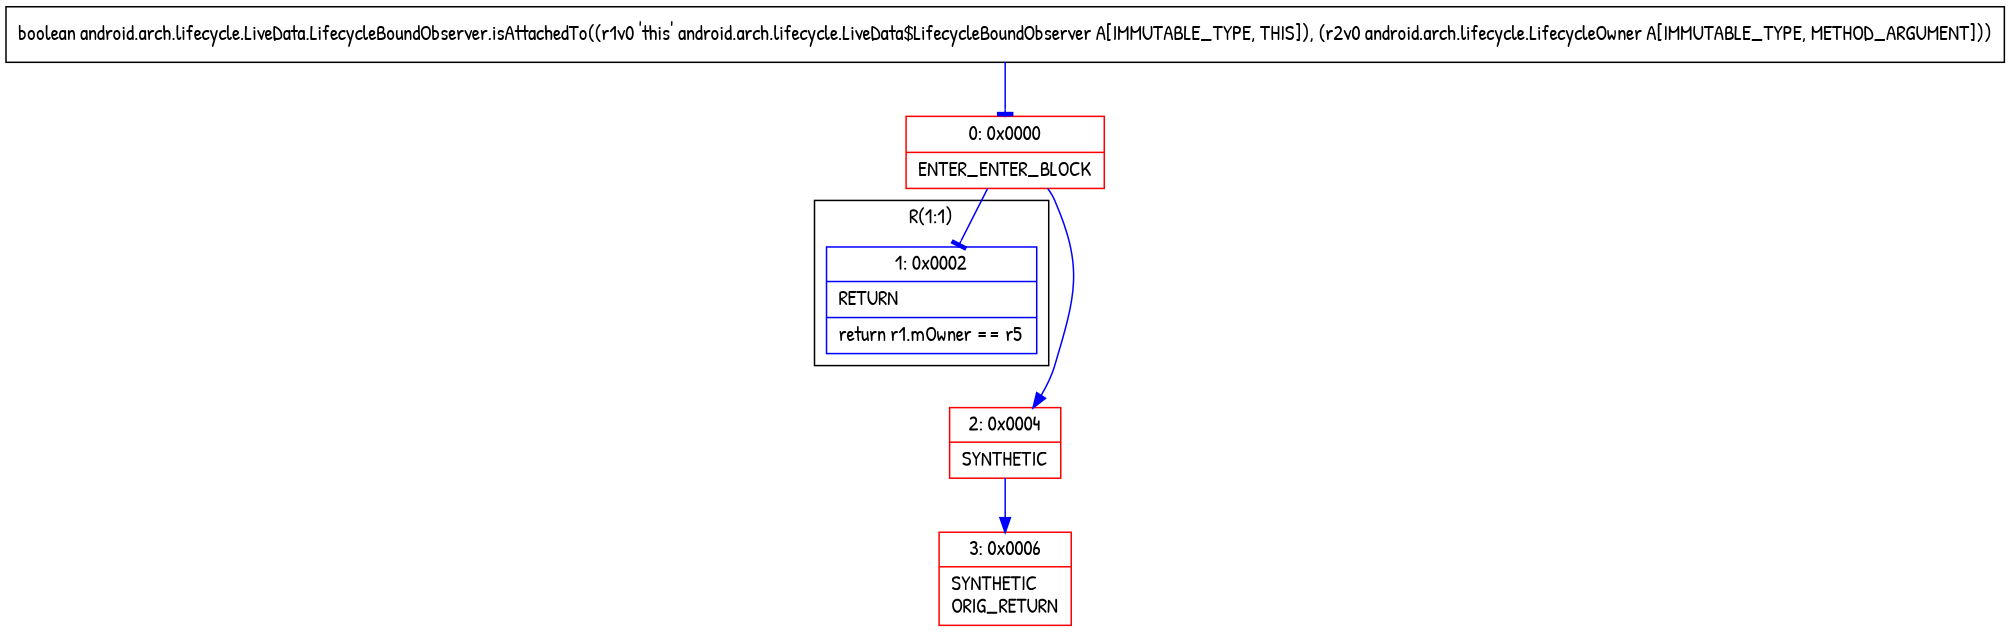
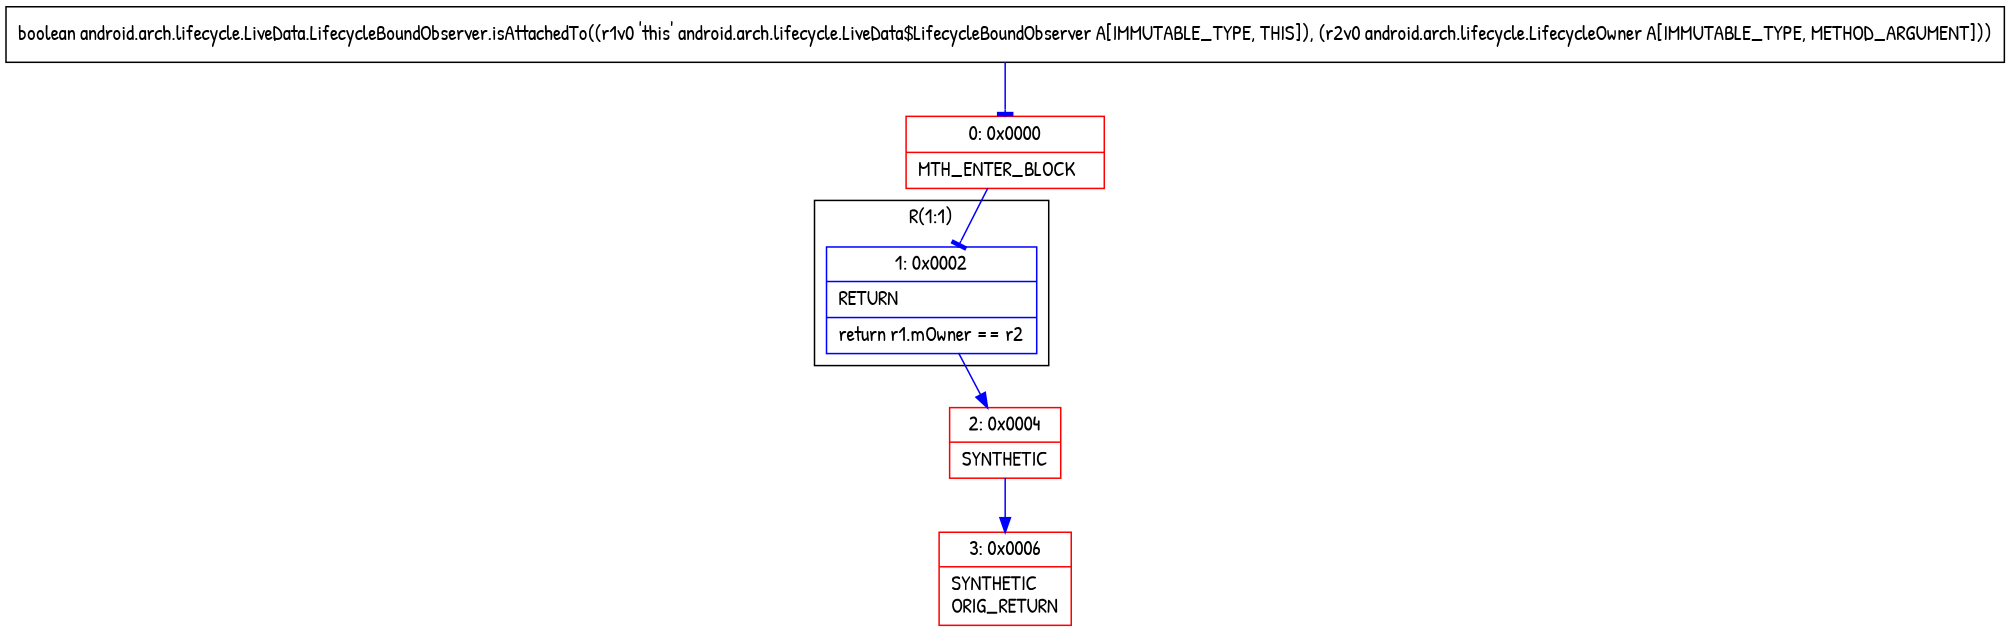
  digraph {
    fontname="Patrick Hand"
    node [color=red fontname="Patrick Hand" shape=record]
    edge [arrowhead=normal color=blue fontname="Patrick Hand"]
-   n1 [color=blue label="{1\:\ 0x0002|RETURN\l|return r1.mOwner == r5\l}"]
+   n1 [color=blue label="{1\:\ 0x0002|RETURN\l|return r1.mOwner == r2\l}"]
    n2 [label="{2\:\ 0x0004|SYNTHETIC\l}"]
    n3 [label="{3\:\ 0x0006|SYNTHETIC\lORIG_RETURN\l}"]
-   n4 [label="{0\:\ 0x0000|ENTER_ENTER_BLOCK\l}"]
+   n4 [label="{0\:\ 0x0000|MTH_ENTER_BLOCK\l}"]
    n5 [label="{boolean android.arch.lifecycle.LiveData.LifecycleBoundObserver.isAttachedTo((r1v0 'this' android.arch.lifecycle.LiveData$LifecycleBoundObserver A[IMMUTABLE_TYPE, THIS]), (r2v0 android.arch.lifecycle.LifecycleOwner A[IMMUTABLE_TYPE, METHOD_ARGUMENT])) }" color=""]
    subgraph cluster_1 {
      label="R(1:1)"
      n1
    }
-   n4 -> n2
+   n1 -> n2
    n2 -> n3
    n4 -> n1 [arrowhead=tee]
    n5 -> n4 [arrowhead=tee]
  }
